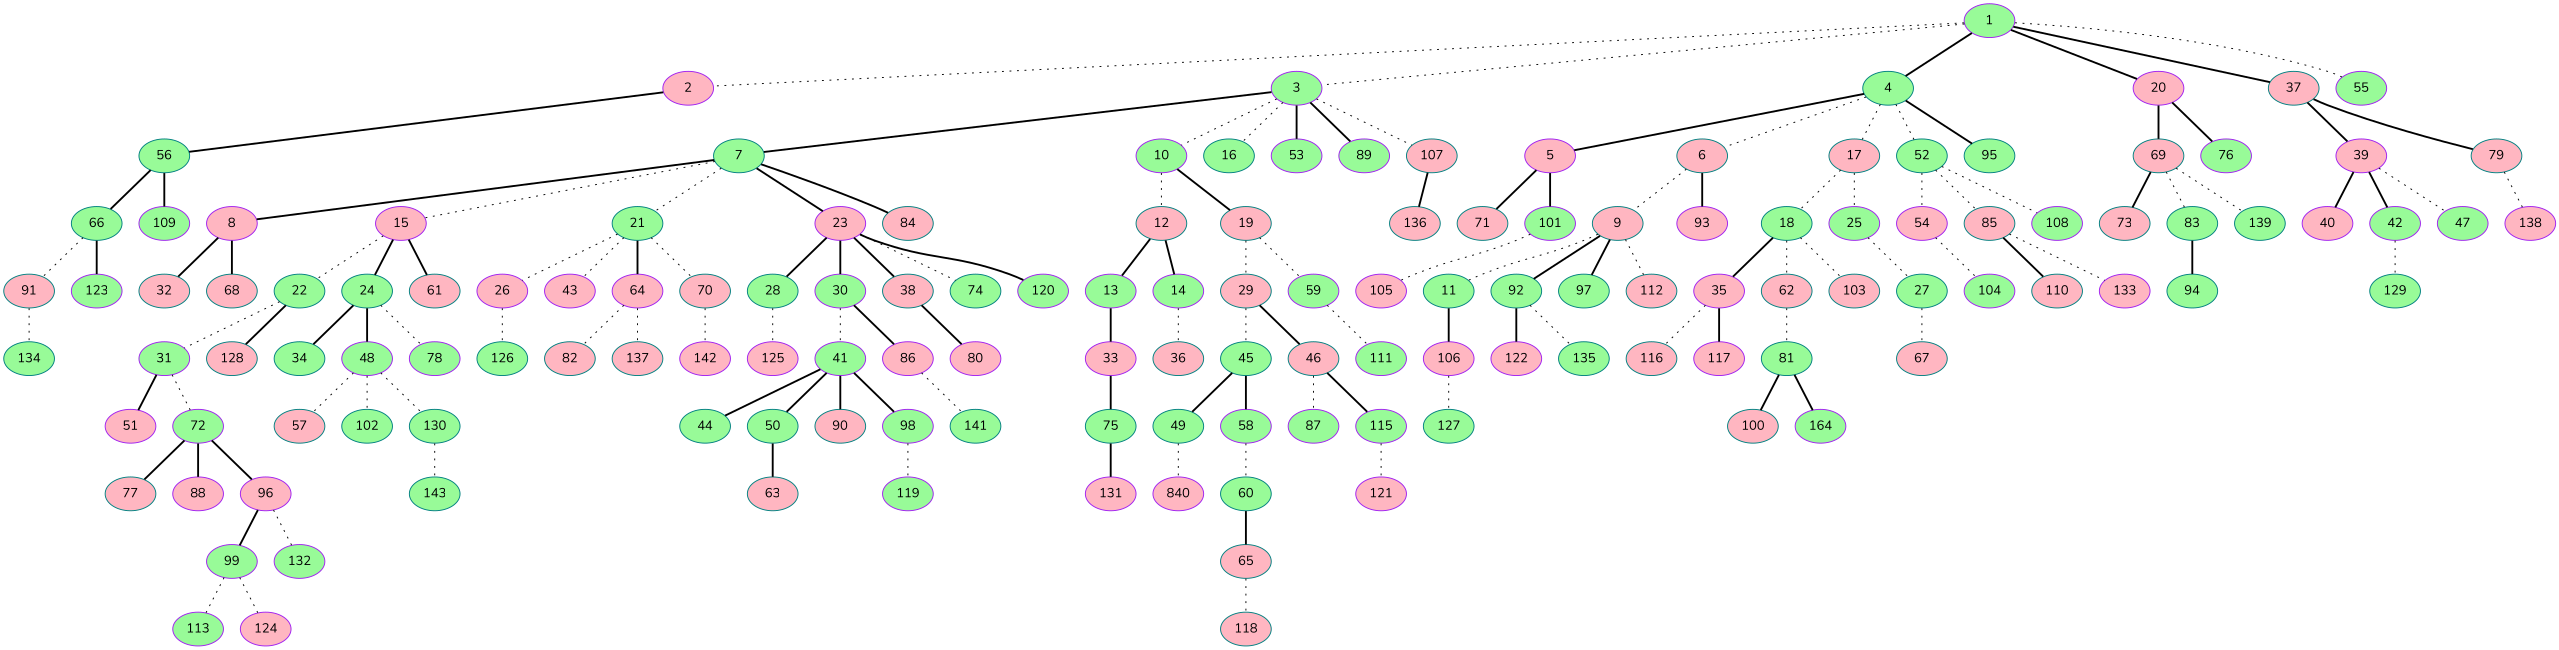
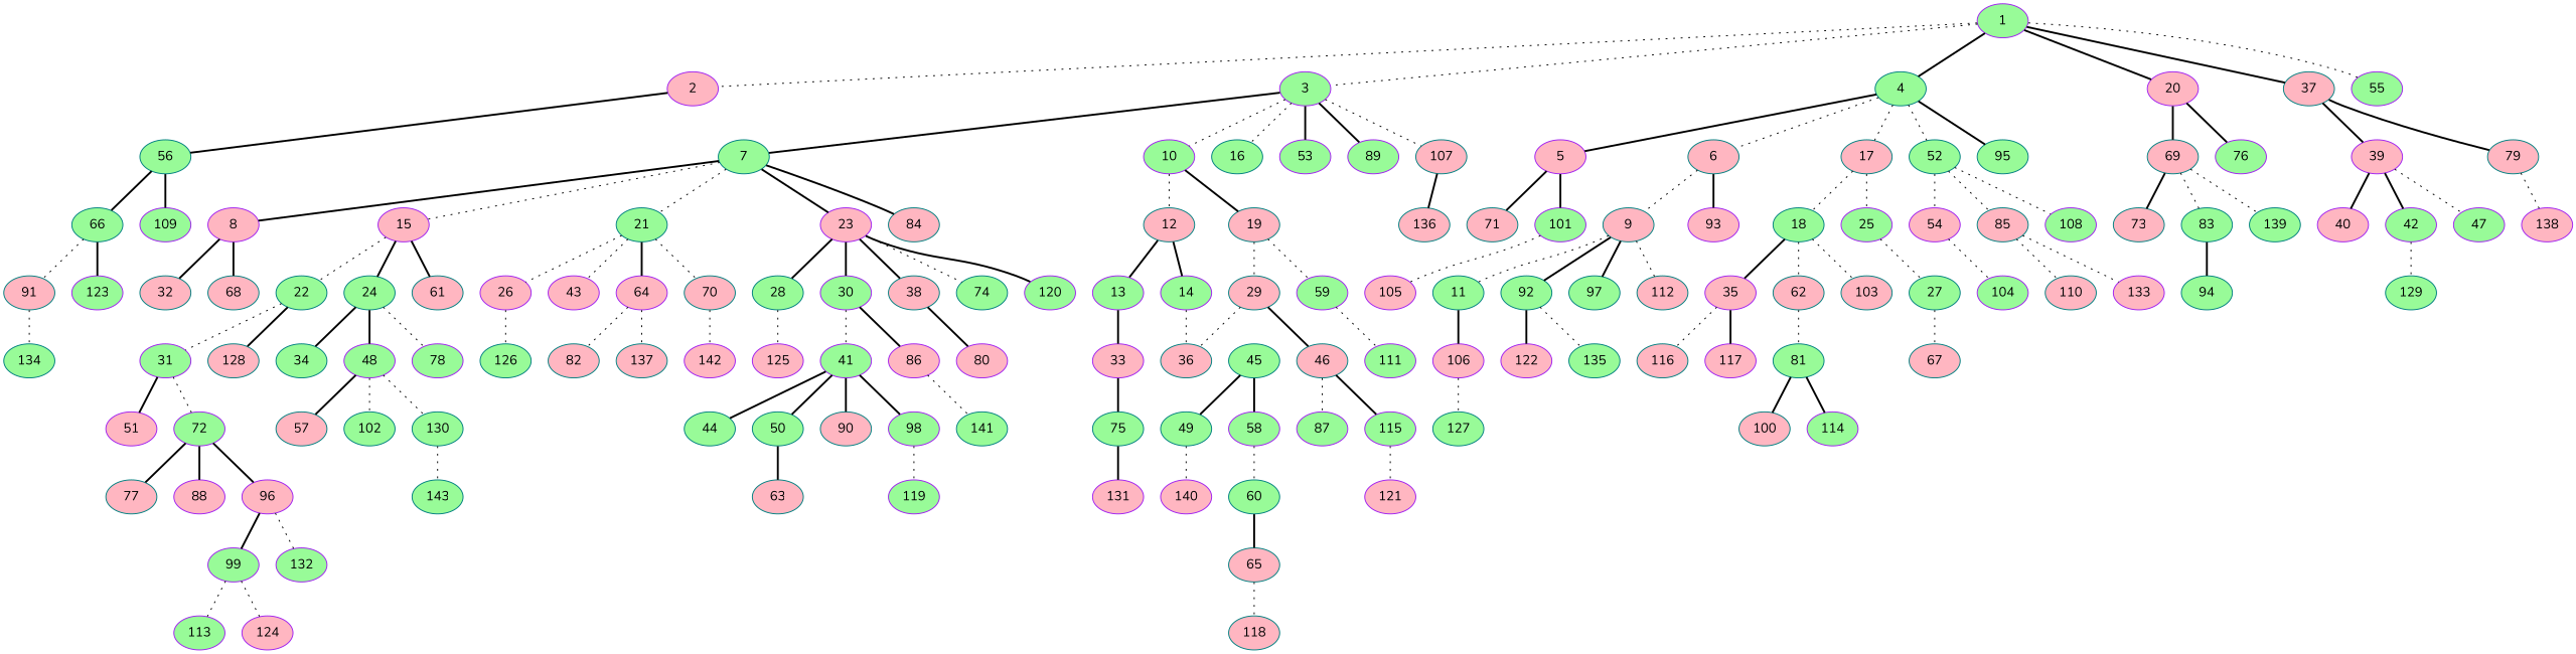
  graph {
    fontname=Nunito
    node [color=teal fillcolor=palegreen fontname=Nunito style=filled]
    edge [fontname=Nunito style=dotted]
    1 [color=purple]
    2 [color=purple fillcolor=lightpink]
    3 [color=purple]
    4
    20 [color=purple fillcolor=lightpink]
    37 [fillcolor=lightpink]
    55 [color=purple]
    56
    7
    10 [color=purple]
    16
    53 [color=purple]
    89 [color=purple]
    107 [fillcolor=lightpink]
    5 [color=purple fillcolor=lightpink]
    6 [fillcolor=lightpink]
    17 [fillcolor=lightpink]
    52
    95
    69 [fillcolor=lightpink]
    76 [color=purple]
    39 [color=purple fillcolor=lightpink]
    79 [fillcolor=lightpink]
    66
    109 [color=purple]
    8 [color=purple fillcolor=lightpink]
    15 [color=purple fillcolor=lightpink]
    21
    23 [color=purple fillcolor=lightpink]
    84 [fillcolor=lightpink]
    12 [fillcolor=lightpink]
    19 [fillcolor=lightpink]
    136 [fillcolor=lightpink]
    71 [fillcolor=lightpink]
    101 [color=purple]
    9 [fillcolor=lightpink]
    93 [color=purple fillcolor=lightpink]
    18
    25 [color=purple]
    54 [color=purple fillcolor=lightpink]
    85 [fillcolor=lightpink]
    108 [color=purple]
    105 [color=purple fillcolor=lightpink]
    11
    92
    97
    112 [fillcolor=lightpink]
    32 [fillcolor=lightpink]
    68 [fillcolor=lightpink]
    22
    24
    61 [fillcolor=lightpink]
    26 [color=purple fillcolor=lightpink]
    43 [color=purple fillcolor=lightpink]
    64 [color=purple fillcolor=lightpink]
    70 [fillcolor=lightpink]
    28
    30 [color=purple]
    38 [fillcolor=lightpink]
    74
    120 [color=purple]
    106 [color=purple fillcolor=lightpink]
    122 [color=purple fillcolor=lightpink]
    135
    13 [color=purple]
    14 [color=purple]
    29 [fillcolor=lightpink]
    59 [color=purple]
    127
    33 [color=purple fillcolor=lightpink]
    36 [fillcolor=lightpink]
    75
    31 [color=purple]
    128 [fillcolor=lightpink]
    34
    48 [color=purple]
    78 [color=purple]
    35 [color=purple fillcolor=lightpink]
    62 [fillcolor=lightpink]
    103 [fillcolor=lightpink]
    27
    116 [fillcolor=lightpink]
    117 [color=purple fillcolor=lightpink]
    81
    45
    46 [fillcolor=lightpink]
    111 [color=purple]
    73 [fillcolor=lightpink]
    83
    139
    126
    82 [fillcolor=lightpink]
    137 [fillcolor=lightpink]
    142 [color=purple fillcolor=lightpink]
    51 [color=purple fillcolor=lightpink]
    72 [color=purple]
    125 [color=purple fillcolor=lightpink]
    41 [color=purple]
    86 [color=purple fillcolor=lightpink]
    80 [color=purple fillcolor=lightpink]
    57 [fillcolor=lightpink]
    102
    130
    67 [fillcolor=lightpink]
    49
    58 [color=purple]
    87 [color=purple]
    115 [color=purple]
    44
    50
    90 [fillcolor=lightpink]
    98 [color=purple]
    141
    77 [fillcolor=lightpink]
    88 [color=purple fillcolor=lightpink]
    96 [color=purple fillcolor=lightpink]
    131 [color=purple fillcolor=lightpink]
    40 [color=purple fillcolor=lightpink]
    42 [color=purple]
    47 [color=purple]
    138 [color=purple fillcolor=lightpink]
    129
    63 [fillcolor=lightpink]
    119 [color=purple]
-   140 [color=purple fillcolor=lightpink label=840]
+   140 [color=purple fillcolor=lightpink]
    60
    121 [color=purple fillcolor=lightpink]
    143
    104 [color=purple]
    110 [fillcolor=lightpink]
    133 [color=purple fillcolor=lightpink]
    91 [fillcolor=lightpink]
    123 [color=purple]
    65 [fillcolor=lightpink]
    118 [fillcolor=lightpink]
    100 [fillcolor=lightpink]
-   114 [color=purple label=164]
+   114 [color=purple]
    134
    94
    99 [color=purple]
    132 [color=purple]
    113 [color=purple]
    124 [color=purple fillcolor=lightpink]
    1 -- 2
    1 -- 3
    1 -- 4 [style=bold]
    1 -- 20 [style=bold]
    1 -- 37 [style=bold]
    1 -- 55
    2 -- 56 [style=bold]
    3 -- 7 [style=bold]
    3 -- 10
    3 -- 16
    3 -- 53 [style=bold]
    3 -- 89 [style=bold]
    3 -- 107
    4 -- 5 [style=bold]
    4 -- 6
    4 -- 17
    4 -- 52
    4 -- 95 [style=bold]
    20 -- 69 [style=bold]
    20 -- 76 [style=bold]
    37 -- 39 [style=bold]
    37 -- 79 [style=bold]
    56 -- 66 [style=bold]
    56 -- 109 [style=bold]
    7 -- 8 [style=bold]
    7 -- 15
    7 -- 21
    7 -- 23 [style=bold]
    7 -- 84 [style=bold]
    10 -- 12
    10 -- 19 [style=bold]
    107 -- 136 [style=bold]
    5 -- 71 [style=bold]
    5 -- 101 [style=bold]
    6 -- 9
    6 -- 93 [style=bold]
    17 -- 18
    17 -- 25
    52 -- 54
    52 -- 85
    52 -- 108
    69 -- 73 [style=bold]
    69 -- 83
    69 -- 139
    39 -- 40 [style=bold]
    39 -- 42 [style=bold]
    39 -- 47
    79 -- 138
    66 -- 91
    66 -- 123 [style=bold]
    8 -- 32 [style=bold]
    8 -- 68 [style=bold]
    15 -- 22
    15 -- 24 [style=bold]
    15 -- 61 [style=bold]
    21 -- 26
    21 -- 43
    21 -- 64 [style=bold]
    21 -- 70
    23 -- 28 [style=bold]
    23 -- 30 [style=bold]
    23 -- 38 [style=bold]
    23 -- 74
    23 -- 120 [style=bold]
    12 -- 13 [style=bold]
    12 -- 14 [style=bold]
    19 -- 29
    19 -- 59
    101 -- 105
    9 -- 11
    9 -- 92 [style=bold]
    9 -- 97 [style=bold]
    9 -- 112
    18 -- 35 [style=bold]
    18 -- 62
    18 -- 103
    25 -- 27
    54 -- 104
-   85 -- 110 [style=bold]
+   85 -- 110
    85 -- 133
    11 -- 106 [style=bold]
    92 -- 122 [style=bold]
    92 -- 135
    22 -- 31
    22 -- 128 [style=bold]
    24 -- 34 [style=bold]
    24 -- 48 [style=bold]
    24 -- 78
    26 -- 126
    64 -- 82
    64 -- 137
    70 -- 142
    28 -- 125
    30 -- 41
    30 -- 86 [style=bold]
    38 -- 80 [style=bold]
    106 -- 127
    13 -- 33 [style=bold]
    14 -- 36
-   29 -- 45
+   29 -- 36
    29 -- 46 [style=bold]
    59 -- 111
    33 -- 75 [style=bold]
    75 -- 131 [style=bold]
    31 -- 51 [style=bold]
    31 -- 72
-   48 -- 57
+   48 -- 57 [style=bold]
    48 -- 102
    48 -- 130
    35 -- 116
    35 -- 117 [style=bold]
    62 -- 81
    27 -- 67
    81 -- 100 [style=bold]
    81 -- 114 [style=bold]
    45 -- 49 [style=bold]
    45 -- 58 [style=bold]
    46 -- 87
    46 -- 115 [style=bold]
    83 -- 94 [style=bold]
    72 -- 77 [style=bold]
    72 -- 88 [style=bold]
    72 -- 96 [style=bold]
    41 -- 44 [style=bold]
    41 -- 50 [style=bold]
    41 -- 90 [style=bold]
    41 -- 98 [style=bold]
    86 -- 141
    130 -- 143
    49 -- 140
    58 -- 60
    115 -- 121
    50 -- 63 [style=bold]
    98 -- 119
    96 -- 99 [style=bold]
    96 -- 132
    42 -- 129
    60 -- 65 [style=bold]
    91 -- 134
    65 -- 118
    99 -- 113
    99 -- 124
  }
